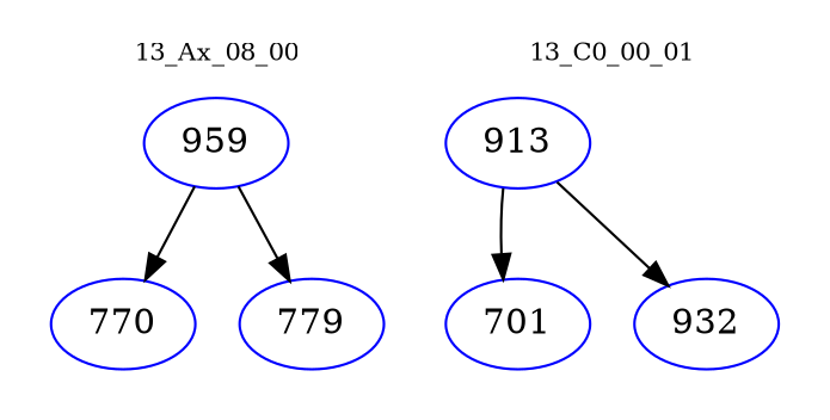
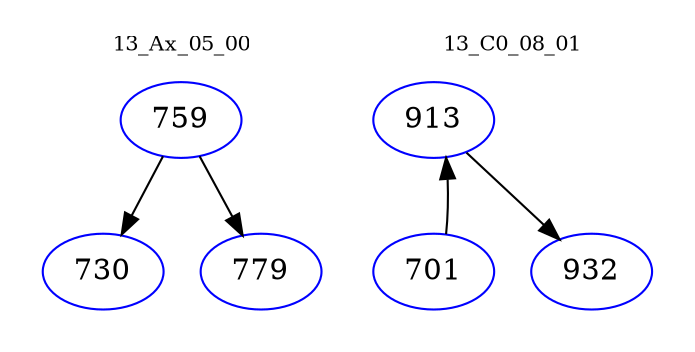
  digraph {
    node [color=blue]
    edge [color=black]
-   n1 [label=959]
-   n2 [label=770]
+   n1 [label=759]
+   n2 [label=730]
    n3 [label=779]
    n4 [label=913]
    n5 [label=701]
    n6 [label=932]
    subgraph cluster_1 {
      color=white
      fontsize=10
-     label="13_Ax_08_00"
+     label="13_Ax_05_00"
      n1
      n2
      n3
    }
    subgraph cluster_2 {
      color=white
      fontsize=10
-     label="13_C0_00_01"
+     label="13_C0_08_01"
      n4
      n5
      n6
    }
    n1 -> n2
    n1 -> n3
-   n4 -> n5
+   n5 -> n4
    n4 -> n6
  }
